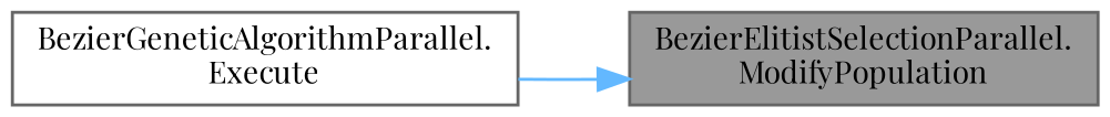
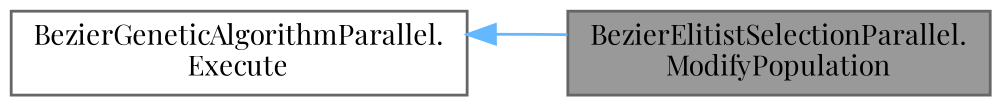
  digraph {
    rankdir=RL
    fontname="Playfair Display"
    node [fontname="Playfair Display" fontsize=10 shape=box style=filled]
    n1 [color=gray40 fillcolor=grey60 fontcolor=black height=0.2 label="BezierElitistSelectionParallel.\lModifyPopulation" width=0.4]
    n2 [color=grey40 fillcolor=white height=0.2 label="BezierGeneticAlgorithmParallel.\lExecute" width=0.4]
-   n1 -> n2 [color=steelblue1 dir=back fontname="Playfair Display" fontsize=10 labelfontname=Helvetica labelfontsize=10 style=solid]
+   n2 -> n1 [color=steelblue1 dir=back fontname="Playfair Display" fontsize=10 labelfontname=Helvetica labelfontsize=10 style=solid]
  }
